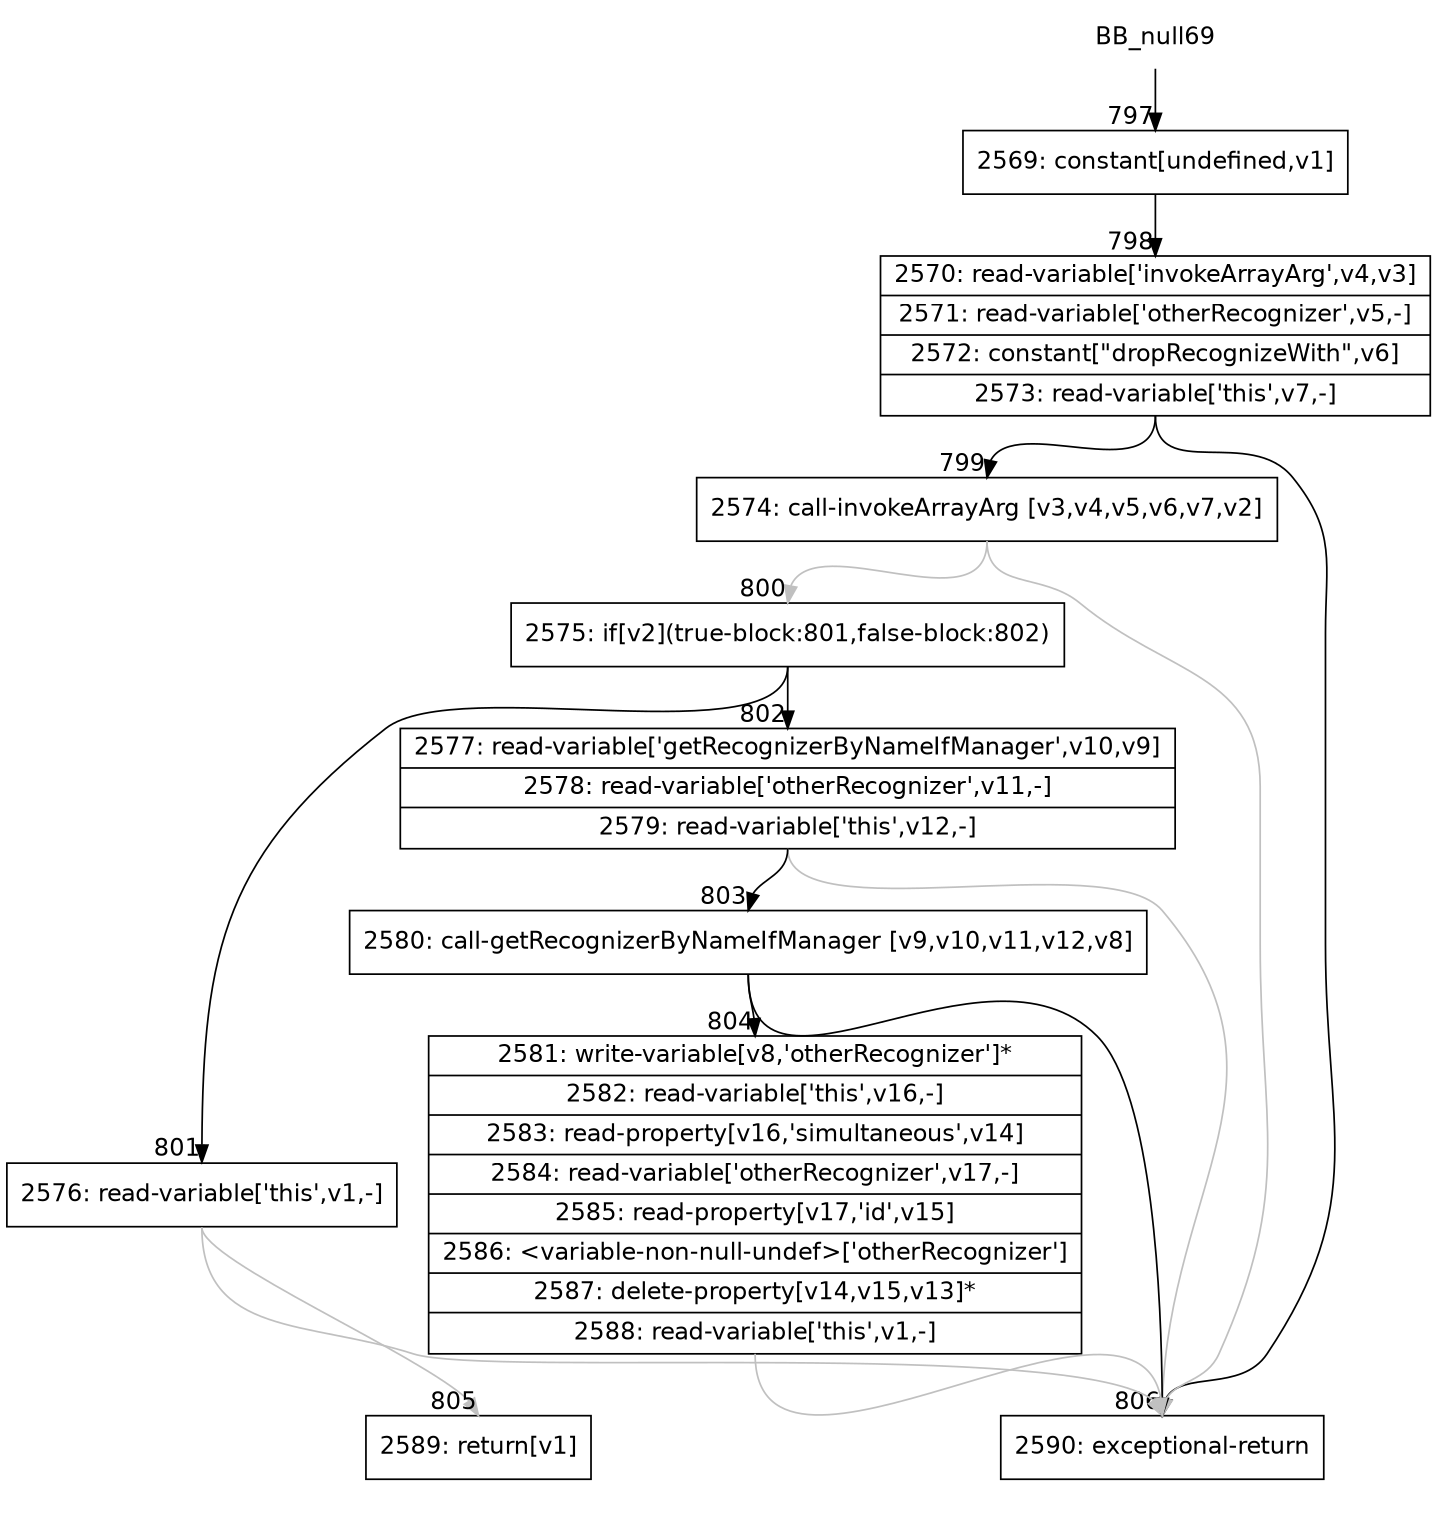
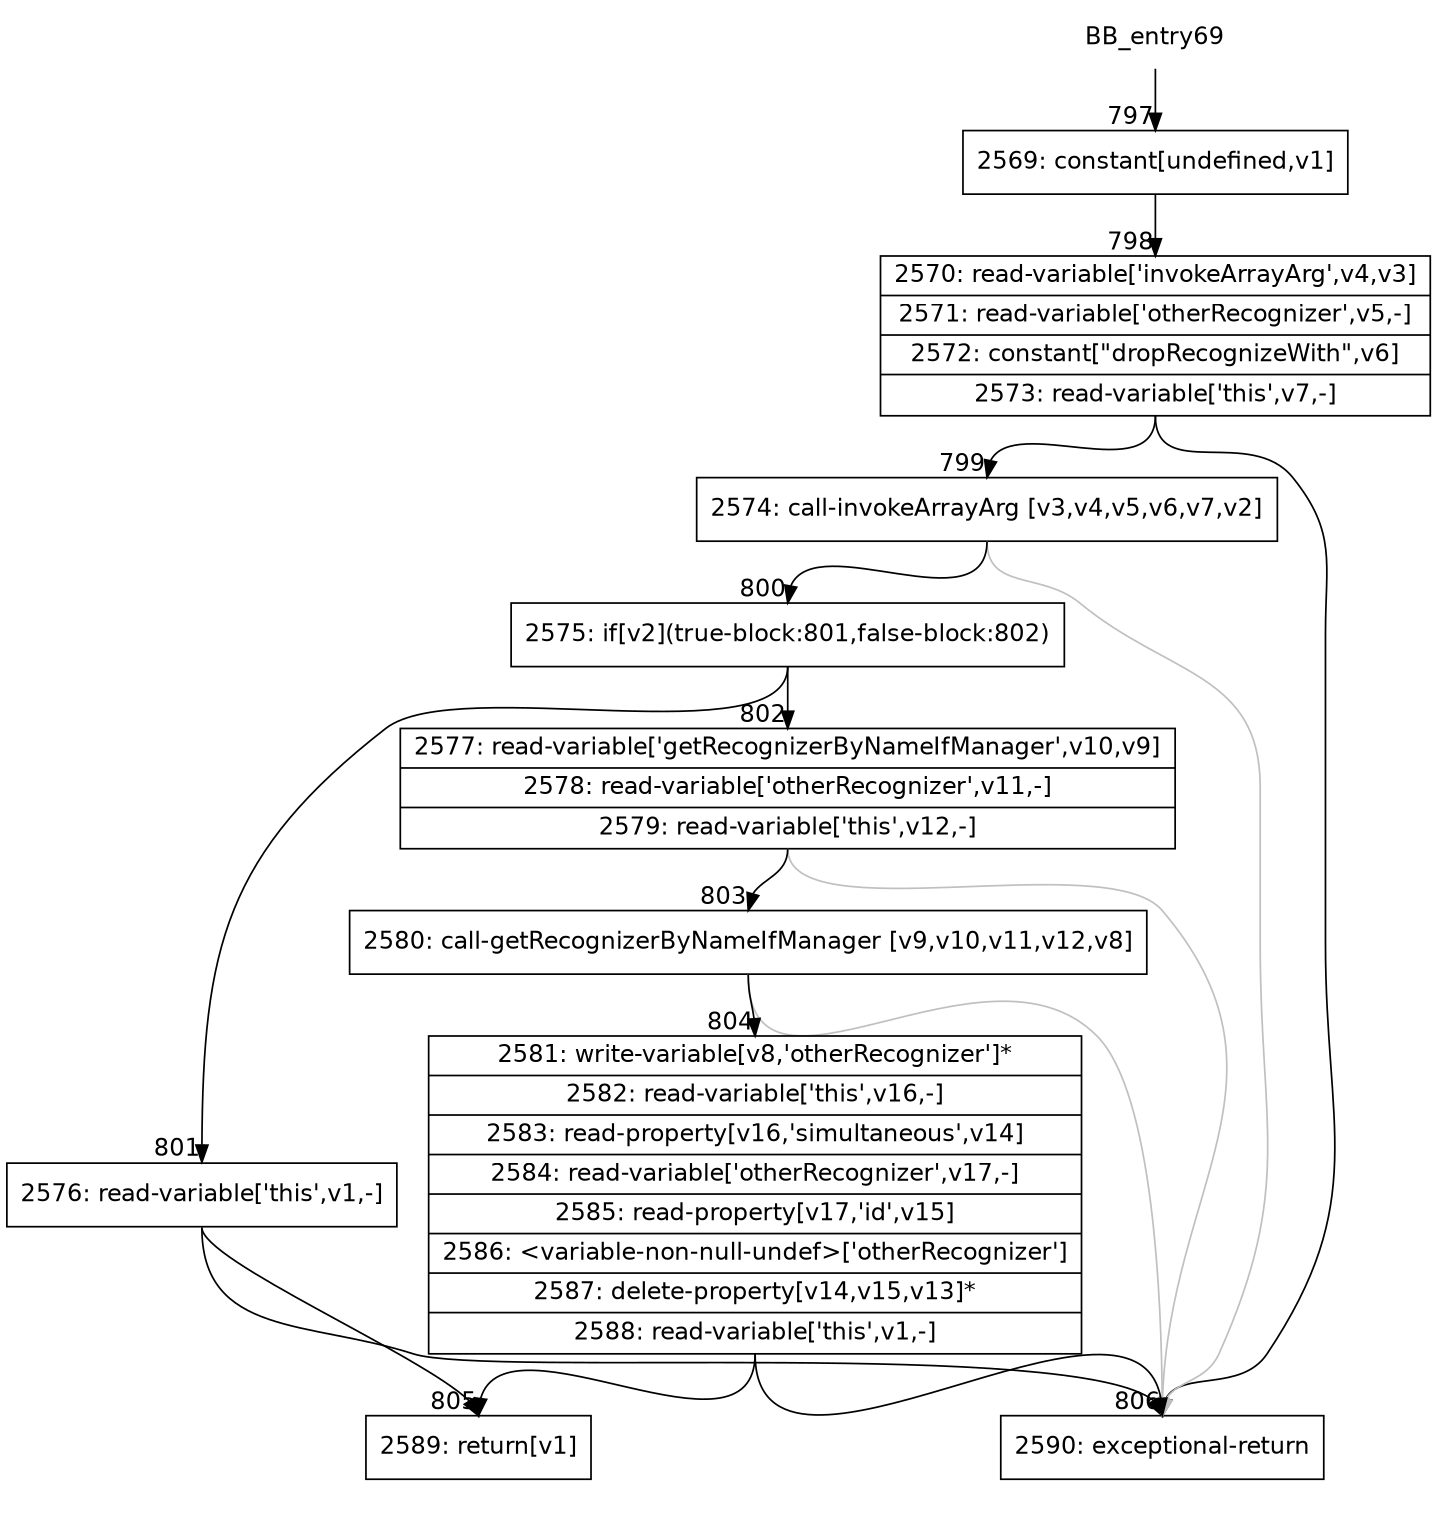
  digraph {
    fontname="DejaVu Sans"
    rankdir=TD
    node [fontname="DejaVu Sans" shape=record]
    edge [fontname="DejaVu Sans" headport=n tailport=s]
-   BB_entry69 [shape=none label=BB_null69]
+   BB_entry69 [shape=none]
    n2 [label="{2569: constant[undefined,v1]}"]
    n3 [label="{2570: read-variable['invokeArrayArg',v4,v3]|2571: read-variable['otherRecognizer',v5,-]|2572: constant[\"dropRecognizeWith\",v6]|2573: read-variable['this',v7,-]}"]
    n4 [label="{2574: call-invokeArrayArg [v3,v4,v5,v6,v7,v2]}"]
    n5 [label="{2590: exceptional-return}"]
    n6 [label="{2575: if[v2](true-block:801,false-block:802)}"]
    n7 [label="{2576: read-variable['this',v1,-]}"]
    n8 [label="{2577: read-variable['getRecognizerByNameIfManager',v10,v9]|2578: read-variable['otherRecognizer',v11,-]|2579: read-variable['this',v12,-]}"]
    n9 [label="{2589: return[v1]}"]
    n10 [label="{2580: call-getRecognizerByNameIfManager [v9,v10,v11,v12,v8]}"]
    n11 [label="{2581: write-variable[v8,'otherRecognizer']*|2582: read-variable['this',v16,-]|2583: read-property[v16,'simultaneous',v14]|2584: read-variable['otherRecognizer',v17,-]|2585: read-property[v17,'id',v15]|2586: \<variable-non-null-undef\>['otherRecognizer']|2587: delete-property[v14,v15,v13]*|2588: read-variable['this',v1,-]}"]
    BB_entry69 -> n2 [headlabel="    797"]
    n2 -> n3 [headlabel="      798"]
    n3 -> n4 [headlabel="      799"]
    n3 -> n5 [color=black headlabel="      806"]
    n4 -> n5 [color=gray]
-   n4 -> n6 [headlabel="      800" color=gray]
+   n4 -> n6 [headlabel="      800"]
    n6 -> n7 [headlabel="      801"]
    n6 -> n8 [headlabel="      802"]
-   n7 -> n5 [color=gray]
-   n7 -> n9 [headlabel="      805" color=gray]
+   n7 -> n5 [color=black]
+   n7 -> n9 [headlabel="      805"]
    n8 -> n5 [color=gray]
    n8 -> n10 [headlabel="      803"]
-   n10 -> n5 [color=black]
+   n10 -> n5 [color=gray]
    n10 -> n11 [headlabel="      804"]
-   n11 -> n5 [color=gray]
+   n11 -> n5 [color=black]
+   n11 -> n9
  }
